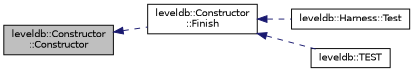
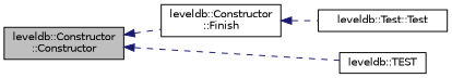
  digraph {
    rankdir=LR
    node [color=black fillcolor=white fontname=Helvetica fontsize=10 shape=record style=filled]
    edge [color=midnightblue dir=back fontname=Helvetica fontsize=10 labelfontname=Helvetica labelfontsize=10 style=dashed]
    n1 [fillcolor=grey75 fontcolor=black height=0.2 label="leveldb::Constructor\l::Constructor" width=0.4]
    n2 [height=0.2 label="leveldb::Constructor\l::Finish" width=0.4]
-   n3 [height=0.2 label="leveldb::Harness::Test" width=0.4]
+   n3 [height=0.2 label="leveldb::Test::Test" width=0.4]
    n4 [height=0.2 label="leveldb::TEST" width=0.4]
    n1 -> n2
    n2 -> n3
-   n2 -> n4
+   n1 -> n4
  }
